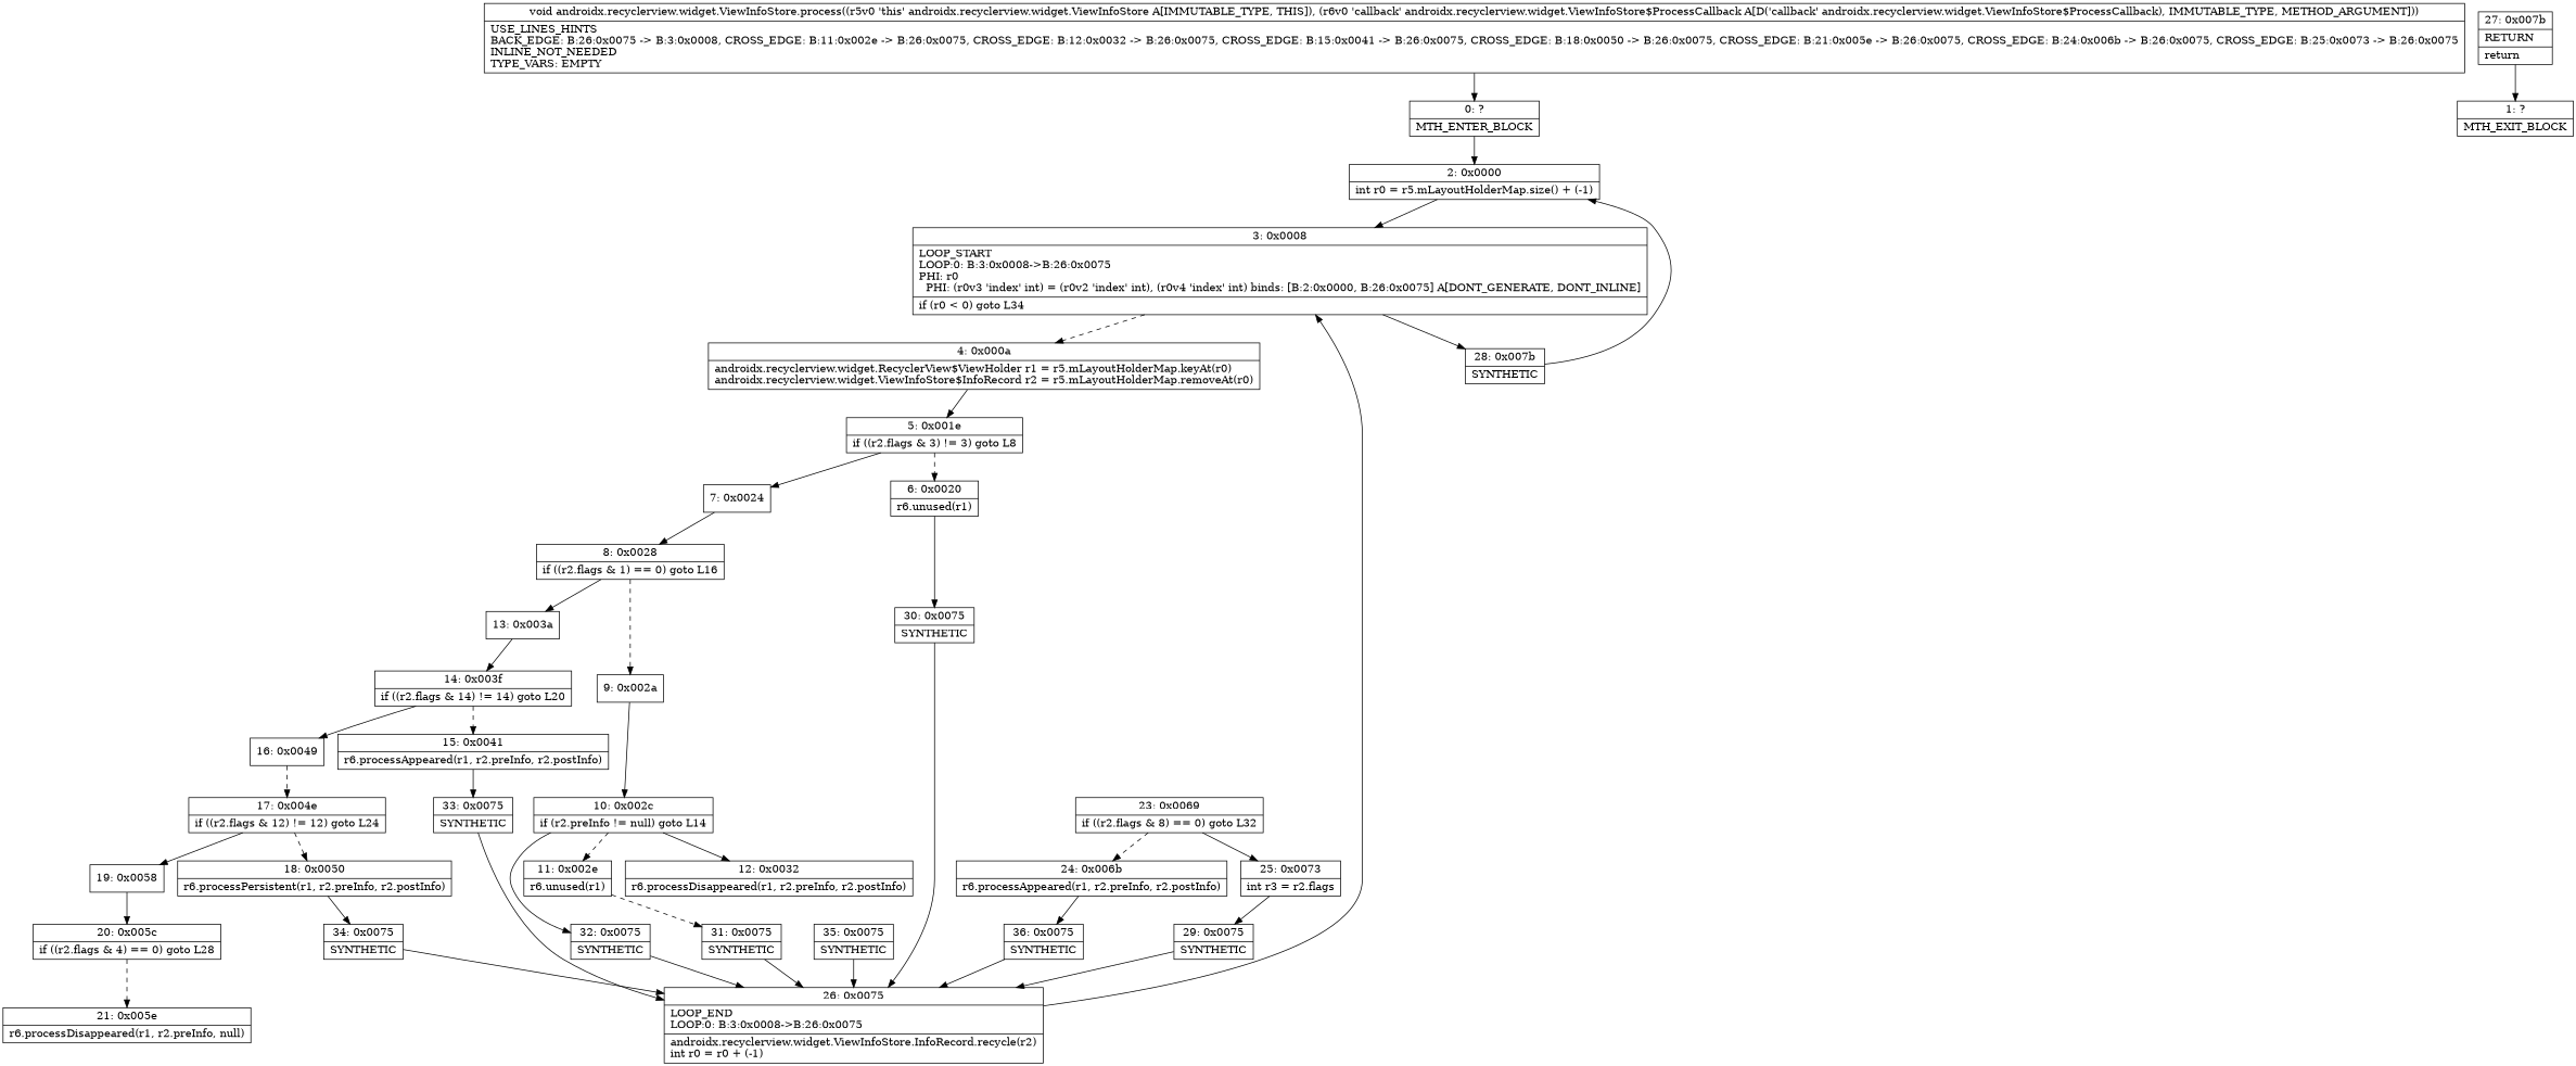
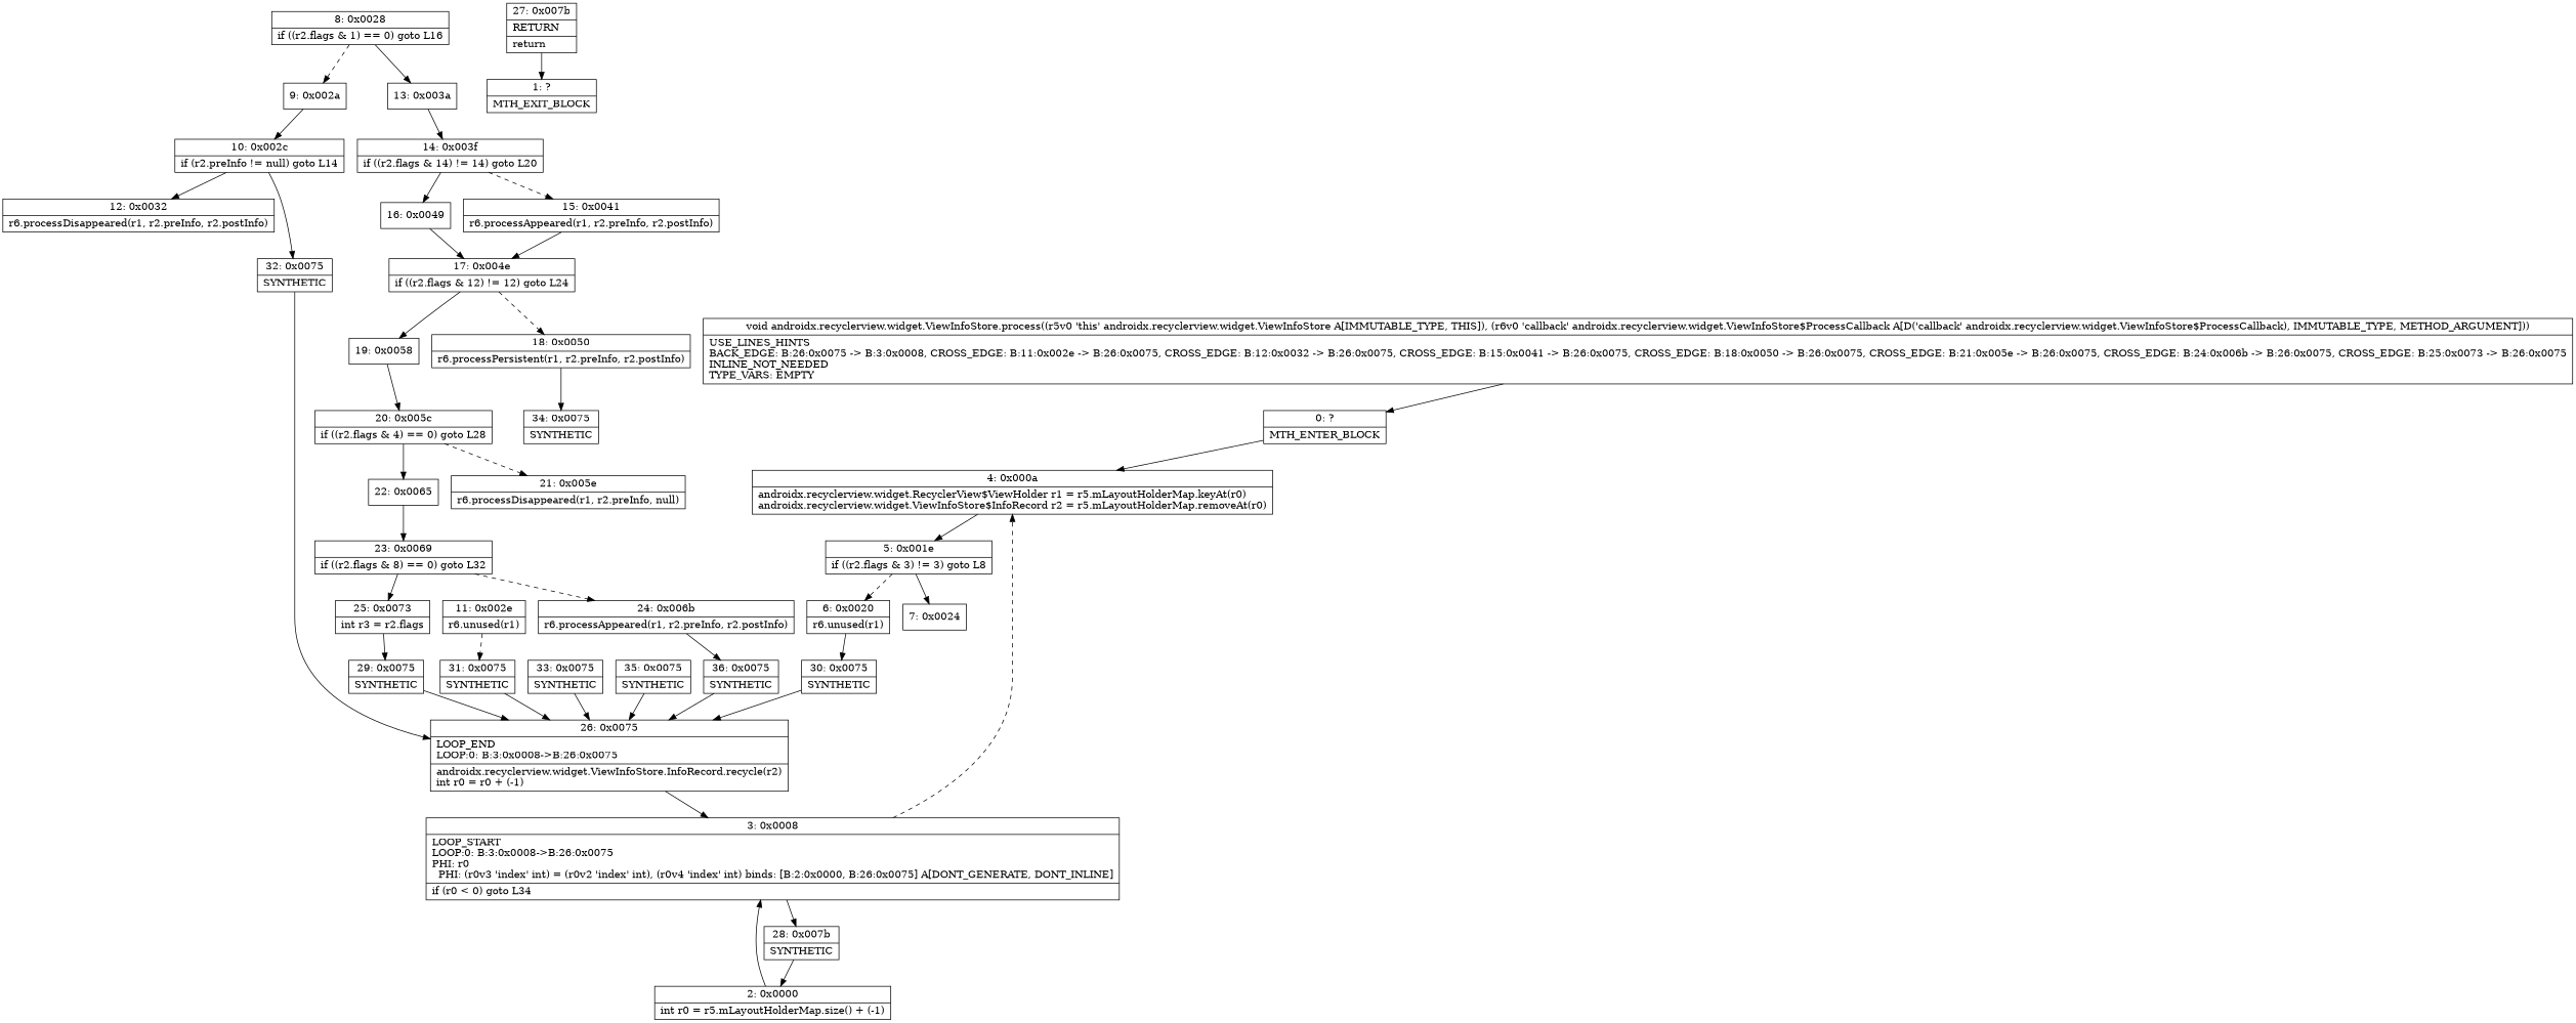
  digraph {
    node [shape=record]
    n1 [label="{0\:\ ?|MTH_ENTER_BLOCK\l}"]
    n2 [label="{2\:\ 0x0000|int r0 = r5.mLayoutHolderMap.size() + (\-1)\l}"]
    n3 [label="{3\:\ 0x0008|LOOP_START\lLOOP:0: B:3:0x0008\-\>B:26:0x0075\lPHI: r0 \l  PHI: (r0v3 'index' int) = (r0v2 'index' int), (r0v4 'index' int) binds: [B:2:0x0000, B:26:0x0075] A[DONT_GENERATE, DONT_INLINE]\l|if (r0 \< 0) goto L34\l}"]
    n4 [label="{4\:\ 0x000a|androidx.recyclerview.widget.RecyclerView$ViewHolder r1 = r5.mLayoutHolderMap.keyAt(r0)\landroidx.recyclerview.widget.ViewInfoStore$InfoRecord r2 = r5.mLayoutHolderMap.removeAt(r0)\l}"]
    n5 [label="{28\:\ 0x007b|SYNTHETIC\l}"]
    n6 [label="{5\:\ 0x001e|if ((r2.flags & 3) != 3) goto L8\l}"]
    n7 [label="{6\:\ 0x0020|r6.unused(r1)\l}"]
    n8 [label="{7\:\ 0x0024}"]
    n9 [label="{30\:\ 0x0075|SYNTHETIC\l}"]
    n10 [label="{8\:\ 0x0028|if ((r2.flags & 1) == 0) goto L16\l}"]
    n11 [label="{26\:\ 0x0075|LOOP_END\lLOOP:0: B:3:0x0008\-\>B:26:0x0075\l|androidx.recyclerview.widget.ViewInfoStore.InfoRecord.recycle(r2)\lint r0 = r0 + (\-1)\l}"]
    n12 [label="{9\:\ 0x002a}"]
    n13 [label="{13\:\ 0x003a}"]
    n14 [label="{10\:\ 0x002c|if (r2.preInfo != null) goto L14\l}"]
    n15 [label="{14\:\ 0x003f|if ((r2.flags & 14) != 14) goto L20\l}"]
    n16 [label="{11\:\ 0x002e|r6.unused(r1)\l}"]
    n17 [label="{12\:\ 0x0032|r6.processDisappeared(r1, r2.preInfo, r2.postInfo)\l}"]
    n18 [label="{32\:\ 0x0075|SYNTHETIC\l}"]
    n19 [label="{31\:\ 0x0075|SYNTHETIC\l}"]
    n20 [label="{15\:\ 0x0041|r6.processAppeared(r1, r2.preInfo, r2.postInfo)\l}"]
    n21 [label="{16\:\ 0x0049}"]
    n22 [label="{33\:\ 0x0075|SYNTHETIC\l}"]
    n23 [label="{17\:\ 0x004e|if ((r2.flags & 12) != 12) goto L24\l}"]
    n24 [label="{18\:\ 0x0050|r6.processPersistent(r1, r2.preInfo, r2.postInfo)\l}"]
    n25 [label="{19\:\ 0x0058}"]
    n26 [label="{34\:\ 0x0075|SYNTHETIC\l}"]
    n27 [label="{20\:\ 0x005c|if ((r2.flags & 4) == 0) goto L28\l}"]
    n28 [label="{21\:\ 0x005e|r6.processDisappeared(r1, r2.preInfo, null)\l}"]
+   n29 [label="{22\:\ 0x0065}"]
    n30 [label="{23\:\ 0x0069|if ((r2.flags & 8) == 0) goto L32\l}"]
    n31 [label="{35\:\ 0x0075|SYNTHETIC\l}"]
    n32 [label="{24\:\ 0x006b|r6.processAppeared(r1, r2.preInfo, r2.postInfo)\l}"]
    n33 [label="{25\:\ 0x0073|int r3 = r2.flags\l}"]
    n34 [label="{36\:\ 0x0075|SYNTHETIC\l}"]
    n35 [label="{29\:\ 0x0075|SYNTHETIC\l}"]
    n36 [label="{27\:\ 0x007b|RETURN\l|return\l}"]
    n37 [label="{1\:\ ?|MTH_EXIT_BLOCK\l}"]
    n38 [label="{void androidx.recyclerview.widget.ViewInfoStore.process((r5v0 'this' androidx.recyclerview.widget.ViewInfoStore A[IMMUTABLE_TYPE, THIS]), (r6v0 'callback' androidx.recyclerview.widget.ViewInfoStore$ProcessCallback A[D('callback' androidx.recyclerview.widget.ViewInfoStore$ProcessCallback), IMMUTABLE_TYPE, METHOD_ARGUMENT]))  | USE_LINES_HINTS\lBACK_EDGE: B:26:0x0075 \-\> B:3:0x0008, CROSS_EDGE: B:11:0x002e \-\> B:26:0x0075, CROSS_EDGE: B:12:0x0032 \-\> B:26:0x0075, CROSS_EDGE: B:15:0x0041 \-\> B:26:0x0075, CROSS_EDGE: B:18:0x0050 \-\> B:26:0x0075, CROSS_EDGE: B:21:0x005e \-\> B:26:0x0075, CROSS_EDGE: B:24:0x006b \-\> B:26:0x0075, CROSS_EDGE: B:25:0x0073 \-\> B:26:0x0075\lINLINE_NOT_NEEDED\lTYPE_VARS: EMPTY\l}"]
-   n1 -> n2
+   n1 -> n4
    n2 -> n3
    n3 -> n4 [style=dashed]
    n3 -> n5
    n4 -> n6
    n5 -> n2
    n6 -> n7 [style=dashed]
    n6 -> n8
    n7 -> n9
-   n8 -> n10
    n9 -> n11
    n10 -> n12 [style=dashed]
    n10 -> n13
    n11 -> n3
    n12 -> n14
    n13 -> n15
-   n14 -> n16 [style=dashed]
    n14 -> n17
    n14 -> n18
    n15 -> n20 [style=dashed]
    n15 -> n21
    n16 -> n19 [style=dashed]
    n18 -> n11
    n19 -> n11
-   n20 -> n22
-   n21 -> n23 [style=dashed]
+   n20 -> n23
+   n21 -> n23
    n22 -> n11
    n23 -> n24 [style=dashed]
    n23 -> n25
    n24 -> n26
    n25 -> n27
-   n26 -> n11
    n27 -> n28 [style=dashed]
+   n27 -> n29
+   n29 -> n30
    n30 -> n32 [style=dashed]
    n30 -> n33
    n31 -> n11
    n32 -> n34
    n33 -> n35
    n34 -> n11
    n35 -> n11
    n36 -> n37
    n38 -> n1
  }
